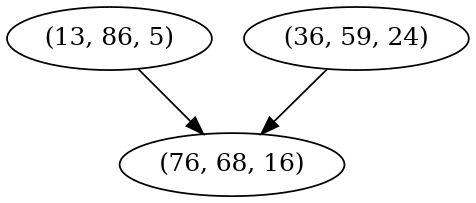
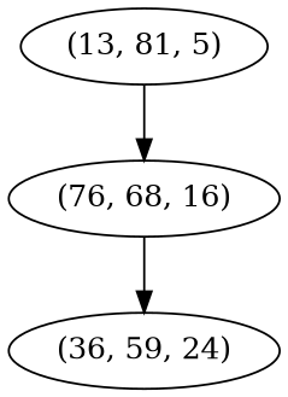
  digraph {
    n1 [label="(76, 68, 16)"]
-   "(13, 81, 5)" [label="(13, 86, 5)"]
+   "(13, 81, 5)"
    "(36, 59, 24)"
-   "(36, 59, 24)" -> n1
+   n1 -> "(36, 59, 24)"
    "(13, 81, 5)" -> n1
  }
